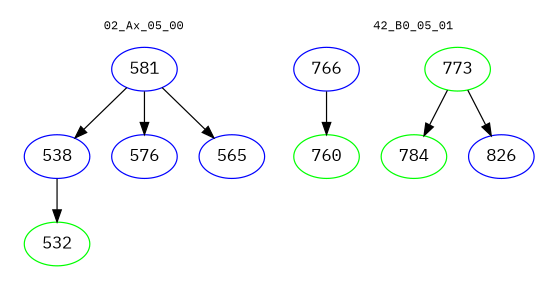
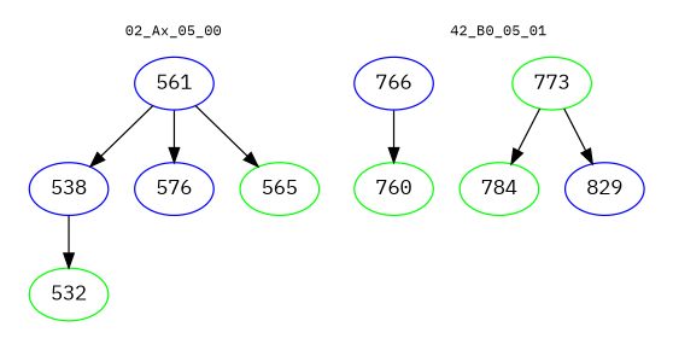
  digraph {
    fontname="IBM Plex Mono"
    node [color=blue fontname="IBM Plex Mono"]
    edge [color=black fontname="IBM Plex Mono"]
-   n1 [label=581]
+   n1 [label=561]
    n2 [label=538]
    n3 [label=576]
-   n4 [label=565]
+   n4 [color=green label=565]
    n5 [color=green label=532]
    n6 [color=green label=773]
    n7 [label=766]
    n8 [color=green label=784]
-   n9 [label=826]
+   n9 [label=829]
    n10 [color=green label=760]
    subgraph cluster_1 {
      color=white
      fontsize=10
      label="02_Ax_05_00"
      n1
      n2
      n3
      n4
      n5
    }
    subgraph cluster_2 {
      color=white
      fontsize=10
      label="42_B0_05_01"
      n6
      n7
      n8
      n9
      n10
    }
    n1 -> n2
    n1 -> n3
    n1 -> n4
    n2 -> n5
    n6 -> n8
    n6 -> n9
    n7 -> n10
  }
